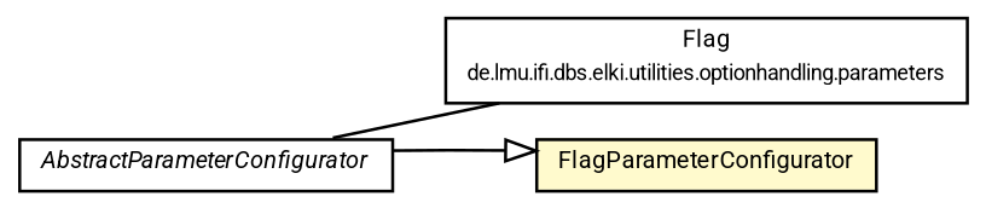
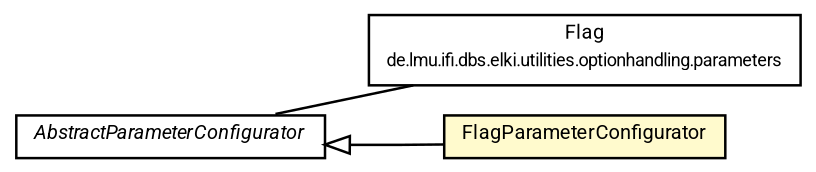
  digraph {
    fontname=Roboto
    nodesep=0.15
    rankdir=LR
    ranksep=0.25
    node [fontcolor=black fontname=Roboto fontsize=8 margin=0 shape=plaintext]
    edge [color=black fontname=Roboto fontsize=7 labelfontname=Roboto labelfontsize=7]
    n1 [height=0 label=<<table title="de.lmu.ifi.dbs.elki.utilities.optionhandling.parameters.Flag" border="0" cellborder="1" cellspacing="0" cellpadding="2" href="../../utilities/optionhandling/parameters/Flag.html" target="_parent"> 		<tr><td><table border="0" cellspacing="0" cellpadding="1"> 		<tr><td align="center" balign="center"> <font face="Roboto">Flag</font> </td></tr> 		<tr><td align="center" balign="center"> <font face="Roboto" point-size="7.0">de.lmu.ifi.dbs.elki.utilities.optionhandling.parameters</font> </td></tr> 		</table></td></tr> 		</table>> width=0]
    n2 [height=0 label=<<table title="de.lmu.ifi.dbs.elki.gui.configurator.AbstractParameterConfigurator" border="0" cellborder="1" cellspacing="0" cellpadding="2" href="AbstractParameterConfigurator.html" target="_parent"> 		<tr><td><table border="0" cellspacing="0" cellpadding="1"> 		<tr><td align="center" balign="center"> <font face="Roboto"><i>AbstractParameterConfigurator</i></font> </td></tr> 		</table></td></tr> 		</table>> width=0]
    n3 [height=0 label=<<table title="de.lmu.ifi.dbs.elki.gui.configurator.FlagParameterConfigurator" border="0" cellborder="1" cellspacing="0" cellpadding="2" bgcolor="lemonChiffon" href="FlagParameterConfigurator.html" target="_parent"> 		<tr><td><table border="0" cellspacing="0" cellpadding="1"> 		<tr><td align="center" balign="center"> <font face="Roboto">FlagParameterConfigurator</font> </td></tr> 		</table></td></tr> 		</table>> width=0]
    n2 -> n1 [arrowhead=none weight=2]
-   n3 -> n2 [arrowtail=empty dir=back weight=10]
+   n2 -> n3 [arrowtail=empty dir=back weight=10]
  }
